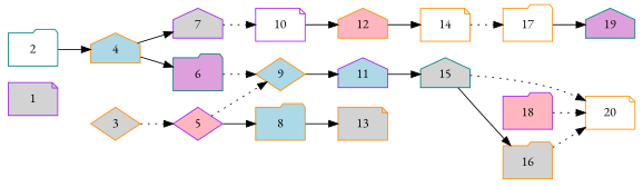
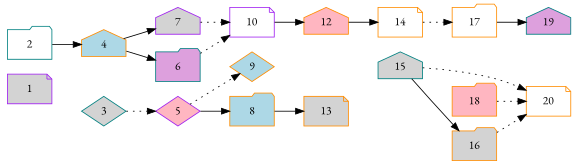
  digraph {
    fontname="EB Garamond"
    rankdir=LR
    node [alpha=0.06 color=darkorange fillcolor=lightgrey fontname="EB Garamond" shape=folder style=filled]
    edge [fontname="EB Garamond" style=solid]
    1 [alpha=0.10 color=purple expect_size=5476352 shape=note]
    2 [alpha=0.20 color=teal expect_size=44910592 fillcolor=white]
    4 [expect_size=9716736 fillcolor=lightblue shape=house]
-   3 [alpha=0.01 expect_size=22565888 shape=diamond]
+   3 [alpha=0.01 color=teal expect_size=22565888 shape=diamond]
    5 [color=purple expect_size=31242240 fillcolor=lightpink shape=diamond]
    6 [alpha=0.15 color=teal expect_size=36407296 fillcolor=plum]
    7 [alpha=0.09 color=purple expect_size=31682560 shape=house]
    8 [alpha=0.16 expect_size=50631680 fillcolor=lightblue]
    9 [alpha=0.12 expect_size=14971904 fillcolor=lightblue shape=diamond]
    10 [alpha=0.08 color=purple expect_size=41313280 fillcolor=white shape=note]
    13 [alpha=0.14 expect_size=47804416 shape=note]
-   11 [alpha=0.01 color=purple expect_size=25078784 fillcolor=lightblue shape=house]
    12 [alpha=0.14 expect_size=48848896 fillcolor=lightpink shape=house]
    15 [alpha=0.08 color=teal expect_size=16968704 shape=house]
    14 [alpha=0.11 expect_size=50139136 fillcolor=white shape=note]
    16 [alpha=0.09 expect_size=31449088]
    20 [alpha=0.03 expect_size=11912192 fillcolor=white shape=note]
    17 [alpha=0.07 expect_size=18496512 fillcolor=white]
-   18 [alpha=0.16 color=purple expect_size=40318976 fillcolor=lightpink]
+   18 [alpha=0.16 expect_size=40318976 fillcolor=lightpink]
    19 [alpha=0.15 color=teal expect_size=30686208 fillcolor=plum shape=house]
    2 -> 4
    4 -> 6
    4 -> 7
    3 -> 5 [style=dotted]
    5 -> 8
    5 -> 9 [style=dotted]
-   6 -> 9 [style=dotted]
+   6 -> 10 [style=dotted]
    7 -> 10 [style=dotted]
    8 -> 13
-   9 -> 11
    10 -> 12
-   11 -> 15
    12 -> 14
    15 -> 16
    15 -> 20 [style=dotted]
    14 -> 17 [style=dotted]
    16 -> 20 [style=dotted]
    17 -> 19
    18 -> 20 [style=dotted]
  }
